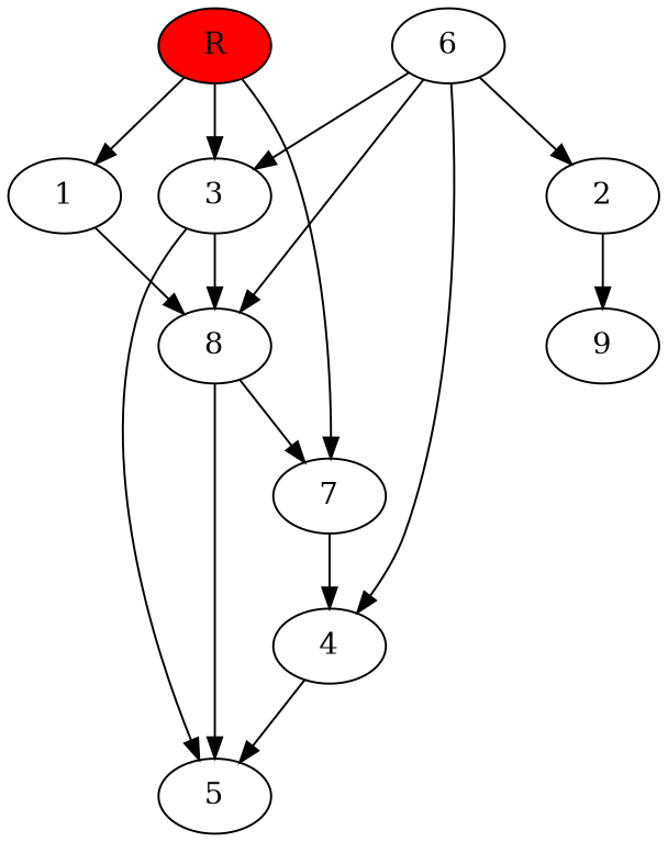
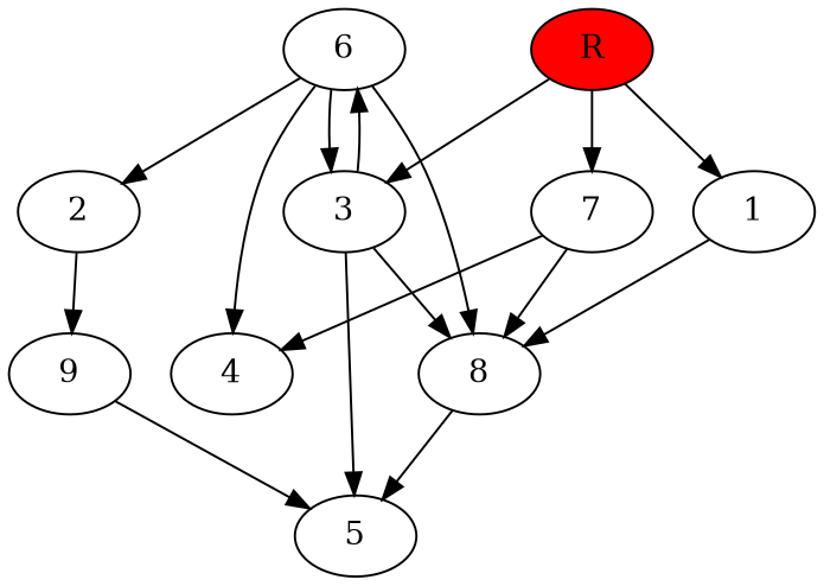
  digraph {
    1
    8
    5
    2
    9
    3
    6
    4
    7
    R [fillcolor="#ff0000" style=filled]
    1 -> 8
    8 -> 5
    2 -> 9
    3 -> 8
    3 -> 5
+   3 -> 6
    6 -> 8
    6 -> 2
    6 -> 3
    6 -> 4
-   4 -> 5
-   8 -> 7
+   9 -> 5
+   7 -> 8
    7 -> 4
    R -> 1
    R -> 3
    R -> 7
  }
